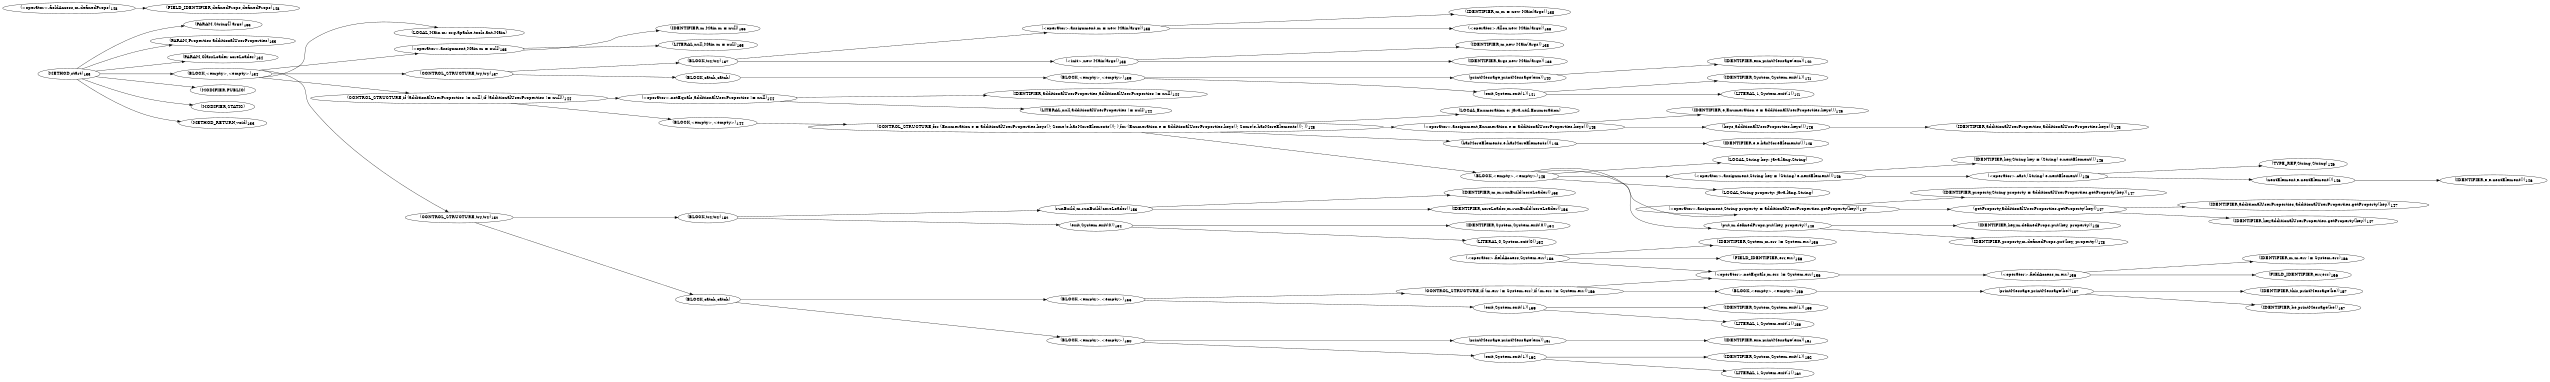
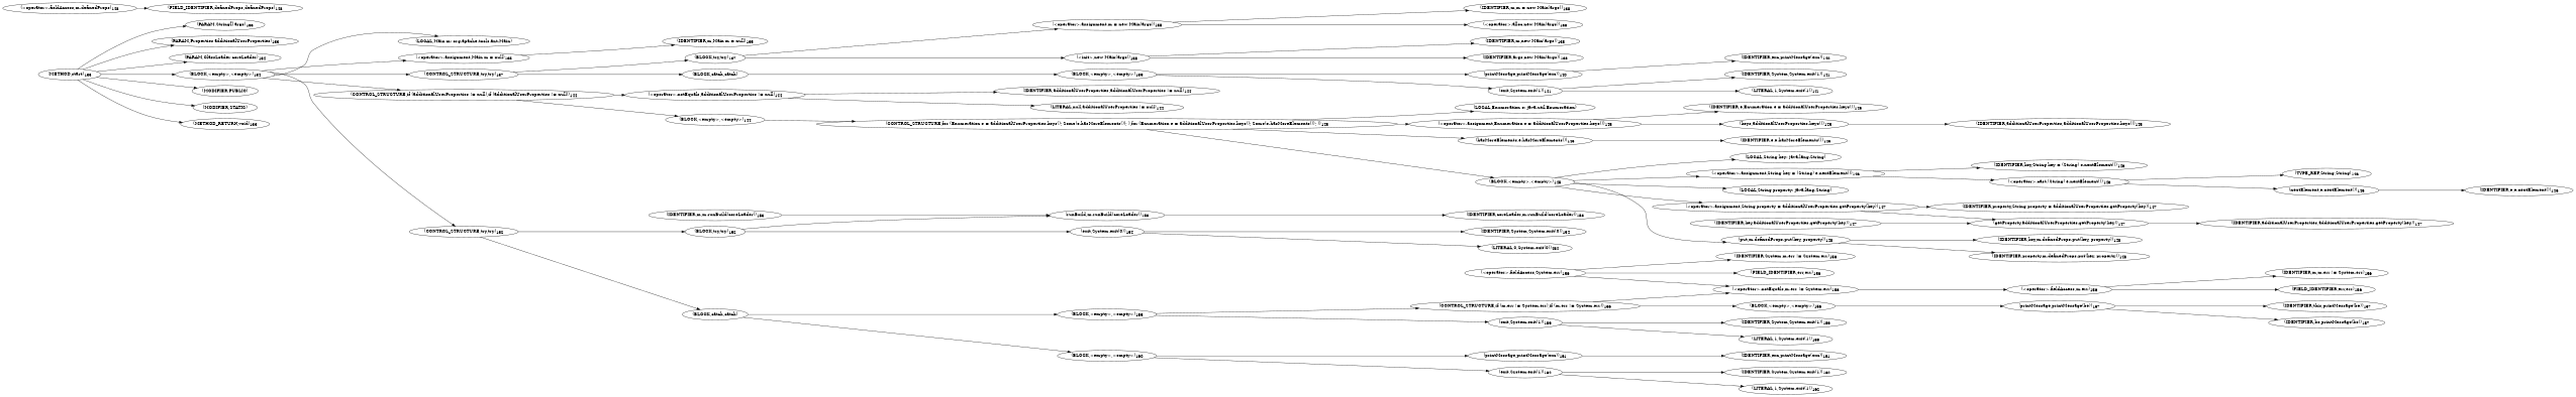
  digraph {
    rankdir=LR
    n1 [label=<(METHOD,start)<SUB>133</SUB>>]
    n2 [label=<(PARAM,String[] args)<SUB>133</SUB>>]
    n3 [label=<(PARAM,Properties additionalUserProperties)<SUB>133</SUB>>]
    n4 [label=<(PARAM,ClassLoader coreLoader)<SUB>134</SUB>>]
    n5 [label=<(BLOCK,&lt;empty&gt;,&lt;empty&gt;)<SUB>134</SUB>>]
    n6 [label=<(MODIFIER,PUBLIC)>]
    n7 [label=<(MODIFIER,STATIC)>]
    n8 [label=<(METHOD_RETURN,void)<SUB>133</SUB>>]
    n9 [label=<(LOCAL,Main m: org.apache.tools.ant.Main)>]
    n10 [label=<(&lt;operator&gt;.assignment,Main m = null)<SUB>135</SUB>>]
    n11 [label=<(CONTROL_STRUCTURE,try,try)<SUB>137</SUB>>]
    n12 [label=<(CONTROL_STRUCTURE,if (additionalUserProperties != null),if (additionalUserProperties != null))<SUB>144</SUB>>]
    n13 [label=<(CONTROL_STRUCTURE,try,try)<SUB>152</SUB>>]
    n14 [label=<(IDENTIFIER,m,Main m = null)<SUB>135</SUB>>]
-   n15 [label=<(LITERAL,null,Main m = null)<SUB>135</SUB>>]
    n16 [label=<(BLOCK,try,try)<SUB>137</SUB>>]
    n17 [label=<(BLOCK,catch,catch)>]
    n18 [label=<(&lt;operator&gt;.notEquals,additionalUserProperties != null)<SUB>144</SUB>>]
    n19 [label=<(BLOCK,&lt;empty&gt;,&lt;empty&gt;)<SUB>144</SUB>>]
    n20 [label=<(BLOCK,try,try)<SUB>152</SUB>>]
    n21 [label=<(BLOCK,catch,catch)>]
    n22 [label=<(&lt;operator&gt;.assignment,m = new Main(args))<SUB>138</SUB>>]
    n23 [label=<(&lt;init&gt;,new Main(args))<SUB>138</SUB>>]
    n24 [label=<(BLOCK,&lt;empty&gt;,&lt;empty&gt;)<SUB>139</SUB>>]
    n25 [label=<(IDENTIFIER,m,m = new Main(args))<SUB>138</SUB>>]
    n26 [label=<(&lt;operator&gt;.alloc,new Main(args))<SUB>138</SUB>>]
    n27 [label=<(IDENTIFIER,m,new Main(args))<SUB>138</SUB>>]
    n28 [label=<(IDENTIFIER,args,new Main(args))<SUB>138</SUB>>]
    n29 [label=<(printMessage,printMessage(exc))<SUB>140</SUB>>]
    n30 [label=<(exit,System.exit(1))<SUB>141</SUB>>]
    n31 [label=<(IDENTIFIER,exc,printMessage(exc))<SUB>140</SUB>>]
    n32 [label=<(IDENTIFIER,System,System.exit(1))<SUB>141</SUB>>]
    n33 [label=<(LITERAL,1,System.exit(1))<SUB>141</SUB>>]
    n34 [label=<(IDENTIFIER,additionalUserProperties,additionalUserProperties != null)<SUB>144</SUB>>]
    n35 [label=<(LITERAL,null,additionalUserProperties != null)<SUB>144</SUB>>]
    n36 [label=<(CONTROL_STRUCTURE,for (Enumeration e = additionalUserProperties.keys(); Some(e.hasMoreElements()); ),for (Enumeration e = additionalUserProperties.keys(); Some(e.hasMoreElements()); ))<SUB>145</SUB>>]
    n37 [label=<(LOCAL,Enumeration e: java.util.Enumeration)>]
    n38 [label=<(&lt;operator&gt;.assignment,Enumeration e = additionalUserProperties.keys())<SUB>145</SUB>>]
    n39 [label=<(hasMoreElements,e.hasMoreElements())<SUB>145</SUB>>]
    n40 [label=<(BLOCK,&lt;empty&gt;,&lt;empty&gt;)<SUB>145</SUB>>]
    n41 [label=<(IDENTIFIER,e,Enumeration e = additionalUserProperties.keys())<SUB>145</SUB>>]
    n42 [label=<(keys,additionalUserProperties.keys())<SUB>145</SUB>>]
    n43 [label=<(IDENTIFIER,e,e.hasMoreElements())<SUB>145</SUB>>]
    n44 [label=<(LOCAL,String key: java.lang.String)>]
    n45 [label=<(&lt;operator&gt;.assignment,String key = (String) e.nextElement())<SUB>146</SUB>>]
    n46 [label=<(LOCAL,String property: java.lang.String)>]
    n47 [label=<(&lt;operator&gt;.assignment,String property = additionalUserProperties.getProperty(key))<SUB>147</SUB>>]
    n48 [label=<(put,m.definedProps.put(key, property))<SUB>148</SUB>>]
    n49 [label=<(IDENTIFIER,additionalUserProperties,additionalUserProperties.keys())<SUB>145</SUB>>]
    n50 [label=<(IDENTIFIER,key,String key = (String) e.nextElement())<SUB>146</SUB>>]
    n51 [label=<(&lt;operator&gt;.cast,(String) e.nextElement())<SUB>146</SUB>>]
    n52 [label=<(IDENTIFIER,property,String property = additionalUserProperties.getProperty(key))<SUB>147</SUB>>]
    n53 [label=<(getProperty,additionalUserProperties.getProperty(key))<SUB>147</SUB>>]
    n54 [label=<(IDENTIFIER,key,m.definedProps.put(key, property))<SUB>148</SUB>>]
    n55 [label=<(IDENTIFIER,property,m.definedProps.put(key, property))<SUB>148</SUB>>]
    n56 [label=<(TYPE_REF,String,String)<SUB>146</SUB>>]
    n57 [label=<(nextElement,e.nextElement())<SUB>146</SUB>>]
    n58 [label=<(IDENTIFIER,e,e.nextElement())<SUB>146</SUB>>]
    n59 [label=<(IDENTIFIER,additionalUserProperties,additionalUserProperties.getProperty(key))<SUB>147</SUB>>]
    n60 [label=<(IDENTIFIER,key,additionalUserProperties.getProperty(key))<SUB>147</SUB>>]
    n61 [label=<(&lt;operator&gt;.fieldAccess,m.definedProps)<SUB>148</SUB>>]
    n62 [label=<(FIELD_IDENTIFIER,definedProps,definedProps)<SUB>148</SUB>>]
    n63 [label=<(runBuild,m.runBuild(coreLoader))<SUB>153</SUB>>]
    n64 [label=<(exit,System.exit(0))<SUB>154</SUB>>]
    n65 [label=<(BLOCK,&lt;empty&gt;,&lt;empty&gt;)<SUB>155</SUB>>]
    n66 [label=<(BLOCK,&lt;empty&gt;,&lt;empty&gt;)<SUB>160</SUB>>]
    n67 [label=<(IDENTIFIER,m,m.runBuild(coreLoader))<SUB>153</SUB>>]
    n68 [label=<(IDENTIFIER,coreLoader,m.runBuild(coreLoader))<SUB>153</SUB>>]
    n69 [label=<(IDENTIFIER,System,System.exit(0))<SUB>154</SUB>>]
-   n70 [label=<(LITERAL,0,System.exit(0))<SUB>154</SUB>>]
+   n70 [label=<(LITERAL,0,System.exit(0))<SUB>454</SUB>>]
    n71 [label=<(CONTROL_STRUCTURE,if (m.err != System.err),if (m.err != System.err))<SUB>156</SUB>>]
    n72 [label=<(exit,System.exit(1))<SUB>159</SUB>>]
    n73 [label=<(printMessage,printMessage(exc))<SUB>161</SUB>>]
    n74 [label=<(exit,System.exit(1))<SUB>162</SUB>>]
    n75 [label=<(&lt;operator&gt;.notEquals,m.err != System.err)<SUB>156</SUB>>]
    n76 [label=<(BLOCK,&lt;empty&gt;,&lt;empty&gt;)<SUB>156</SUB>>]
    n77 [label=<(IDENTIFIER,System,System.exit(1))<SUB>159</SUB>>]
    n78 [label=<(LITERAL,1,System.exit(1))<SUB>159</SUB>>]
    n79 [label=<(&lt;operator&gt;.fieldAccess,m.err)<SUB>156</SUB>>]
    n80 [label=<(printMessage,printMessage(be))<SUB>157</SUB>>]
    n81 [label=<(IDENTIFIER,m,m.err != System.err)<SUB>156</SUB>>]
    n82 [label=<(FIELD_IDENTIFIER,err,err)<SUB>156</SUB>>]
    n83 [label=<(&lt;operator&gt;.fieldAccess,System.err)<SUB>156</SUB>>]
    n84 [label=<(IDENTIFIER,System,m.err != System.err)<SUB>156</SUB>>]
    n85 [label=<(FIELD_IDENTIFIER,err,err)<SUB>156</SUB>>]
    n86 [label=<(IDENTIFIER,this,printMessage(be))<SUB>157</SUB>>]
    n87 [label=<(IDENTIFIER,be,printMessage(be))<SUB>157</SUB>>]
    n88 [label=<(IDENTIFIER,exc,printMessage(exc))<SUB>161</SUB>>]
    n89 [label=<(IDENTIFIER,System,System.exit(1))<SUB>162</SUB>>]
    n90 [label=<(LITERAL,1,System.exit(1))<SUB>162</SUB>>]
    n1 -> n2
    n1 -> n3
    n1 -> n4
    n1 -> n5
    n1 -> n6
    n1 -> n7
    n1 -> n8
    n5 -> n9
    n5 -> n10
    n5 -> n11
    n5 -> n12
    n5 -> n13
    n10 -> n14
-   n10 -> n15
    n11 -> n16
    n11 -> n17
    n12 -> n18
    n12 -> n19
    n13 -> n20
    n13 -> n21
    n16 -> n22
    n16 -> n23
    n17 -> n24
    n18 -> n34
    n18 -> n35
    n19 -> n36
    n20 -> n63
    n20 -> n64
    n21 -> n65
    n21 -> n66
    n22 -> n25
    n22 -> n26
    n23 -> n27
    n23 -> n28
    n24 -> n29
    n24 -> n30
    n29 -> n31
    n30 -> n32
    n30 -> n33
    n36 -> n37
    n36 -> n38
    n36 -> n39
    n36 -> n40
    n38 -> n41
    n38 -> n42
    n39 -> n43
    n40 -> n44
    n40 -> n45
    n40 -> n46
    n40 -> n47
    n40 -> n48
    n42 -> n49
    n45 -> n50
    n45 -> n51
    n47 -> n52
    n47 -> n53
    n48 -> n54
    n48 -> n55
    n51 -> n56
    n51 -> n57
    n53 -> n59
-   n53 -> n60
+   n60 -> n53
    n57 -> n58
    n61 -> n62
-   n63 -> n67
+   n67 -> n63
    n63 -> n68
    n64 -> n69
    n64 -> n70
    n65 -> n71
    n65 -> n72
    n66 -> n73
    n66 -> n74
    n71 -> n75
    n71 -> n76
    n72 -> n77
    n72 -> n78
    n73 -> n88
    n74 -> n89
    n74 -> n90
    n75 -> n79
    n76 -> n80
    n79 -> n81
    n79 -> n82
    n80 -> n86
    n80 -> n87
    n83 -> n75
    n83 -> n84
    n83 -> n85
  }
